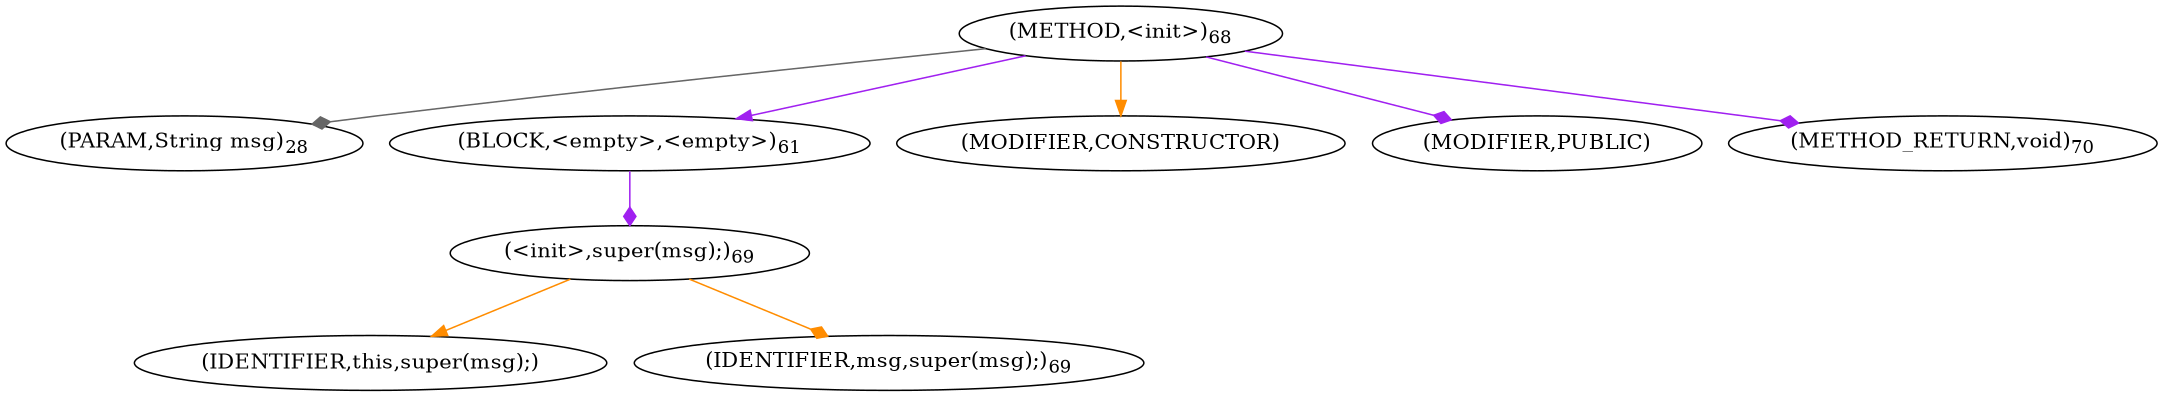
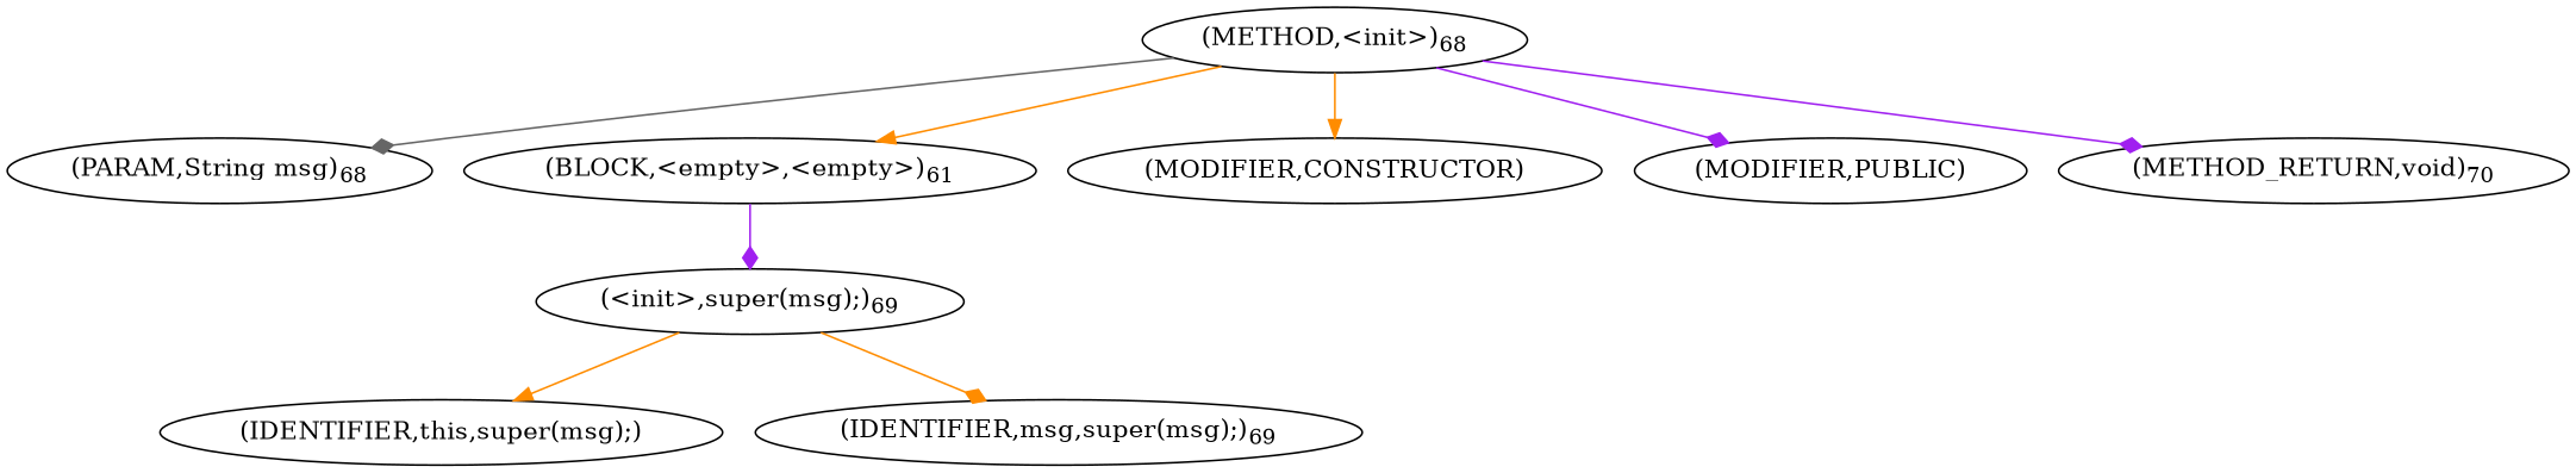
  digraph {
    edge [arrowhead=diamond color=darkorange]
    n1 [label=<(METHOD,&lt;init&gt;)<SUB>68</SUB>>]
-   n2 [label=<(PARAM,String msg)<SUB>28</SUB>>]
+   n2 [label=<(PARAM,String msg)<SUB>68</SUB>>]
    n3 [label=<(BLOCK,&lt;empty&gt;,&lt;empty&gt;)<SUB>61</SUB>>]
    n4 [label=<(MODIFIER,CONSTRUCTOR)>]
    n5 [label=<(MODIFIER,PUBLIC)>]
    n6 [label=<(METHOD_RETURN,void)<SUB>70</SUB>>]
    n7 [label=<(&lt;init&gt;,super(msg);)<SUB>69</SUB>>]
    n8 [label=<(IDENTIFIER,this,super(msg);)>]
    n9 [label=<(IDENTIFIER,msg,super(msg);)<SUB>69</SUB>>]
    n1 -> n2 [color=gray40]
-   n1 -> n3 [arrowhead=normal color=purple]
+   n1 -> n3 [arrowhead=normal]
    n1 -> n4 [arrowhead=normal]
    n1 -> n5 [color=purple]
    n1 -> n6 [color=purple]
    n3 -> n7 [color=purple]
    n7 -> n8 [arrowhead=normal]
    n7 -> n9
  }
